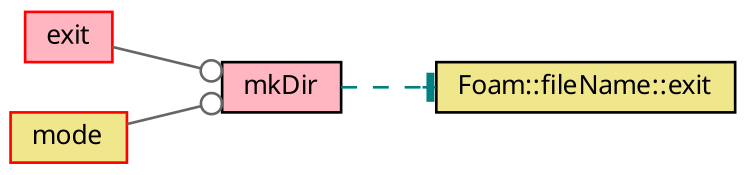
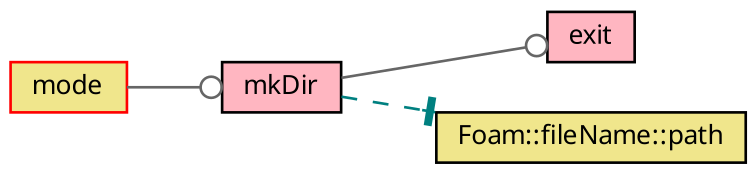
  digraph {
    fontname="Noto Sans"
    rankdir=LR
    node [color=black fillcolor=lightpink fontname="Noto Sans" fontsize=10 shape=record style=filled]
    edge [arrowhead=odot color=gray40 fontname="Noto Sans" fontsize=10 labelfontname=Helvetica labelfontsize=10 style=solid]
    n1 [fontcolor=black height=0.2 label=mkDir width=0.4]
-   n2 [color=red height=0.2 label=exit width=0.4]
-   n3 [fillcolor=khaki height=0.2 label="Foam::fileName::exit" width=0.4]
+   n2 [height=0.2 label=exit width=0.4]
+   n3 [fillcolor=khaki height=0.2 label="Foam::fileName::path" width=0.4]
    n4 [color=red fillcolor=khaki height=0.2 label=mode width=0.4]
-   n2 -> n1
+   n1 -> n2
    n1 -> n3 [arrowhead=tee color=teal style=dashed]
    n4 -> n1
  }
